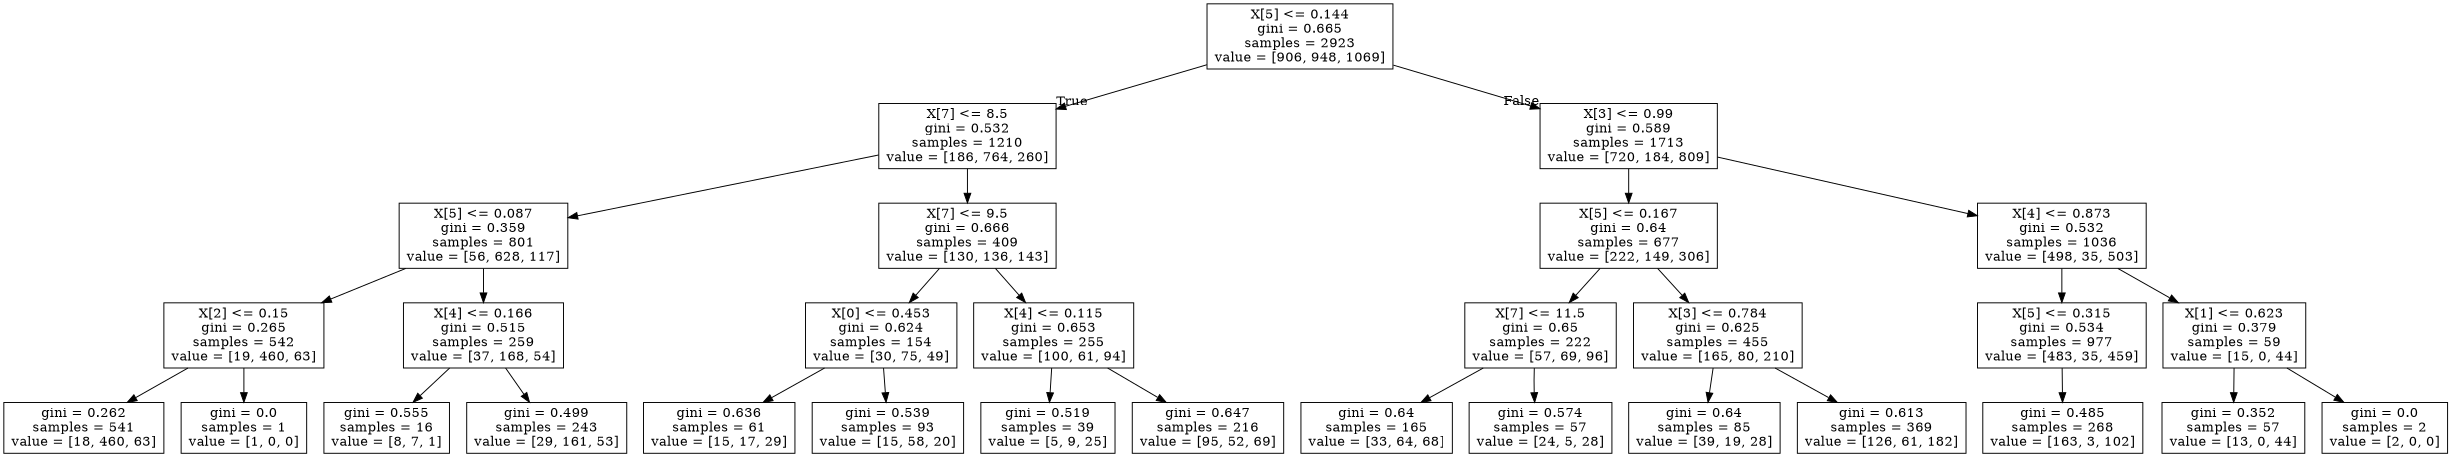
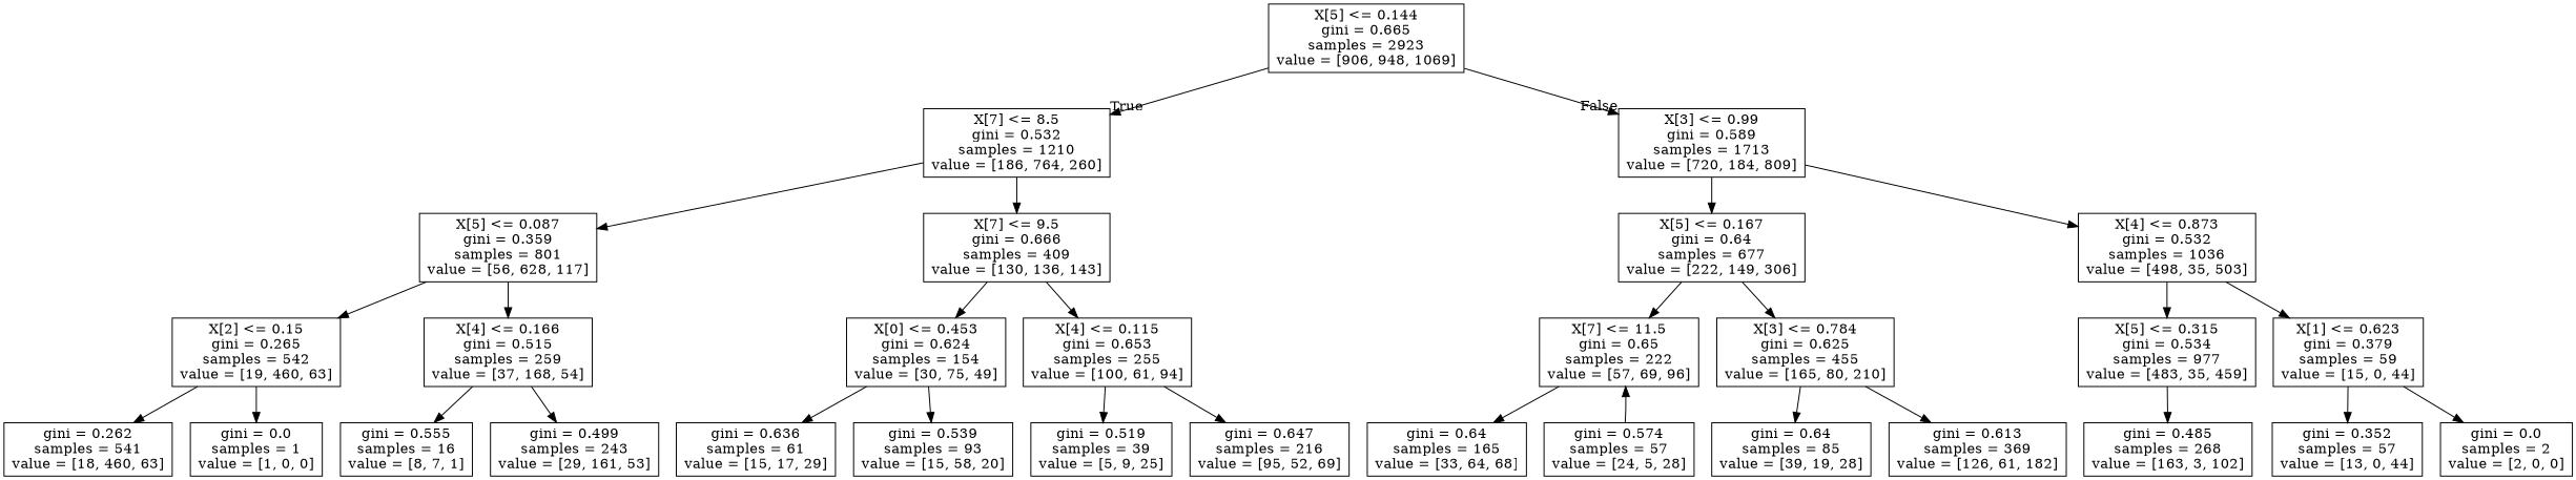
  digraph {
    node [shape=box]
    n1 [label="X[5] <= 0.144\ngini = 0.665\nsamples = 2923\nvalue = [906, 948, 1069]"]
    n2 [label="X[7] <= 8.5\ngini = 0.532\nsamples = 1210\nvalue = [186, 764, 260]"]
    n3 [label="X[3] <= 0.99\ngini = 0.589\nsamples = 1713\nvalue = [720, 184, 809]"]
    n4 [label="X[5] <= 0.087\ngini = 0.359\nsamples = 801\nvalue = [56, 628, 117]"]
    n5 [label="X[7] <= 9.5\ngini = 0.666\nsamples = 409\nvalue = [130, 136, 143]"]
    n6 [label="X[5] <= 0.167\ngini = 0.64\nsamples = 677\nvalue = [222, 149, 306]"]
    n7 [label="X[4] <= 0.873\ngini = 0.532\nsamples = 1036\nvalue = [498, 35, 503]"]
    n8 [label="X[2] <= 0.15\ngini = 0.265\nsamples = 542\nvalue = [19, 460, 63]"]
    n9 [label="X[4] <= 0.166\ngini = 0.515\nsamples = 259\nvalue = [37, 168, 54]"]
    n10 [label="X[0] <= 0.453\ngini = 0.624\nsamples = 154\nvalue = [30, 75, 49]"]
    n11 [label="X[4] <= 0.115\ngini = 0.653\nsamples = 255\nvalue = [100, 61, 94]"]
    n12 [label="gini = 0.262\nsamples = 541\nvalue = [18, 460, 63]"]
    n13 [label="gini = 0.0\nsamples = 1\nvalue = [1, 0, 0]"]
    n14 [label="gini = 0.555\nsamples = 16\nvalue = [8, 7, 1]"]
    n15 [label="gini = 0.499\nsamples = 243\nvalue = [29, 161, 53]"]
    n16 [label="gini = 0.636\nsamples = 61\nvalue = [15, 17, 29]"]
    n17 [label="gini = 0.539\nsamples = 93\nvalue = [15, 58, 20]"]
    n18 [label="gini = 0.519\nsamples = 39\nvalue = [5, 9, 25]"]
    n19 [label="gini = 0.647\nsamples = 216\nvalue = [95, 52, 69]"]
    n20 [label="X[7] <= 11.5\ngini = 0.65\nsamples = 222\nvalue = [57, 69, 96]"]
    n21 [label="X[3] <= 0.784\ngini = 0.625\nsamples = 455\nvalue = [165, 80, 210]"]
    n22 [label="X[5] <= 0.315\ngini = 0.534\nsamples = 977\nvalue = [483, 35, 459]"]
    n23 [label="X[1] <= 0.623\ngini = 0.379\nsamples = 59\nvalue = [15, 0, 44]"]
    n24 [label="gini = 0.64\nsamples = 165\nvalue = [33, 64, 68]"]
    n25 [label="gini = 0.574\nsamples = 57\nvalue = [24, 5, 28]"]
    n26 [label="gini = 0.64\nsamples = 85\nvalue = [39, 19, 28]"]
    n27 [label="gini = 0.613\nsamples = 369\nvalue = [126, 61, 182]"]
    n28 [label="gini = 0.485\nsamples = 268\nvalue = [163, 3, 102]"]
    n29 [label="gini = 0.352\nsamples = 57\nvalue = [13, 0, 44]"]
    n30 [label="gini = 0.0\nsamples = 2\nvalue = [2, 0, 0]"]
    n1 -> n2 [headlabel=True labelangle=45 labeldistance=2.5]
    n1 -> n3 [headlabel=False labelangle=-45 labeldistance=2.5]
    n2 -> n4
    n2 -> n5
    n3 -> n6
    n3 -> n7
    n4 -> n8
    n4 -> n9
    n5 -> n10
    n5 -> n11
    n6 -> n20
    n6 -> n21
    n7 -> n22
    n7 -> n23
    n8 -> n12
    n8 -> n13
    n9 -> n14
    n9 -> n15
    n10 -> n16
    n10 -> n17
    n11 -> n18
    n11 -> n19
    n20 -> n24
-   n20 -> n25
+   n25 -> n20
    n21 -> n26
    n21 -> n27
    n22 -> n28
    n23 -> n29
    n23 -> n30
  }
